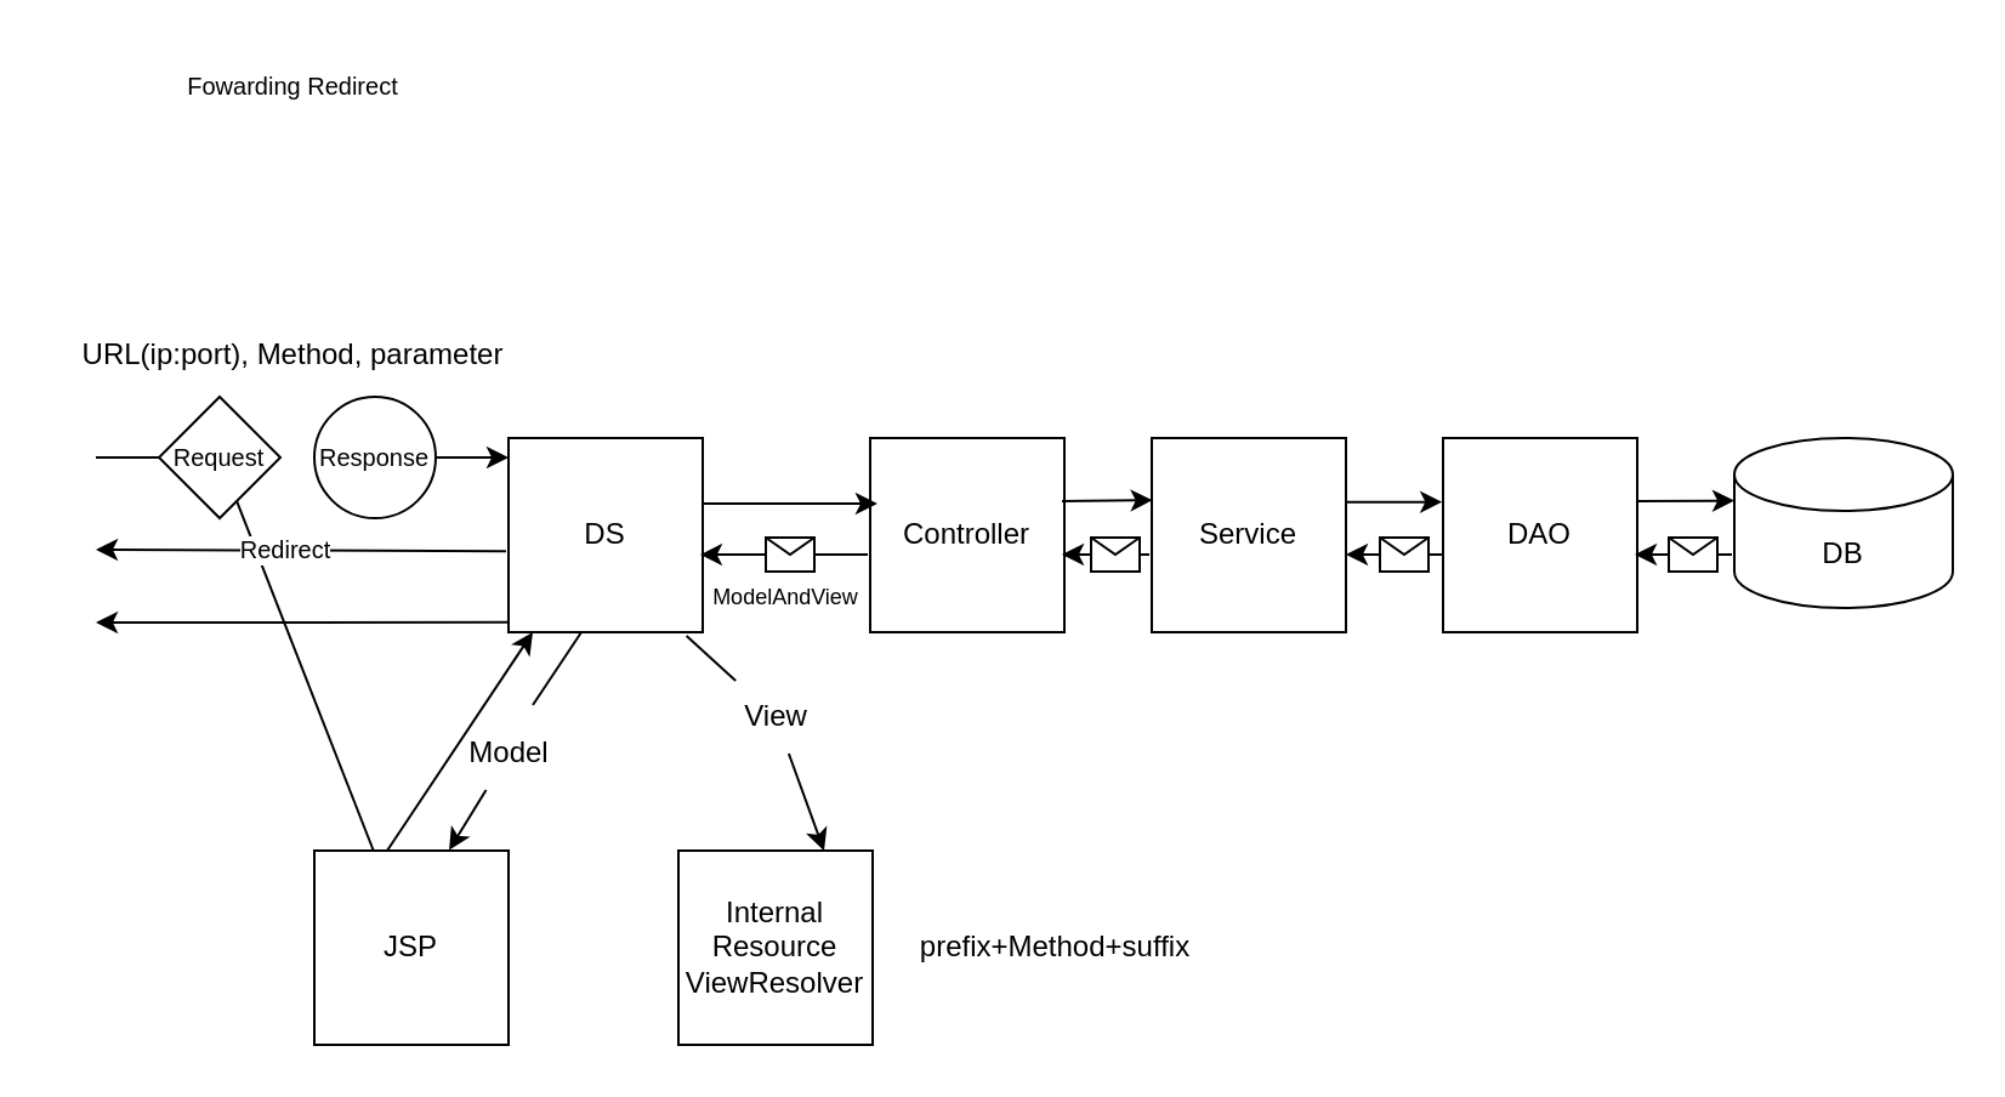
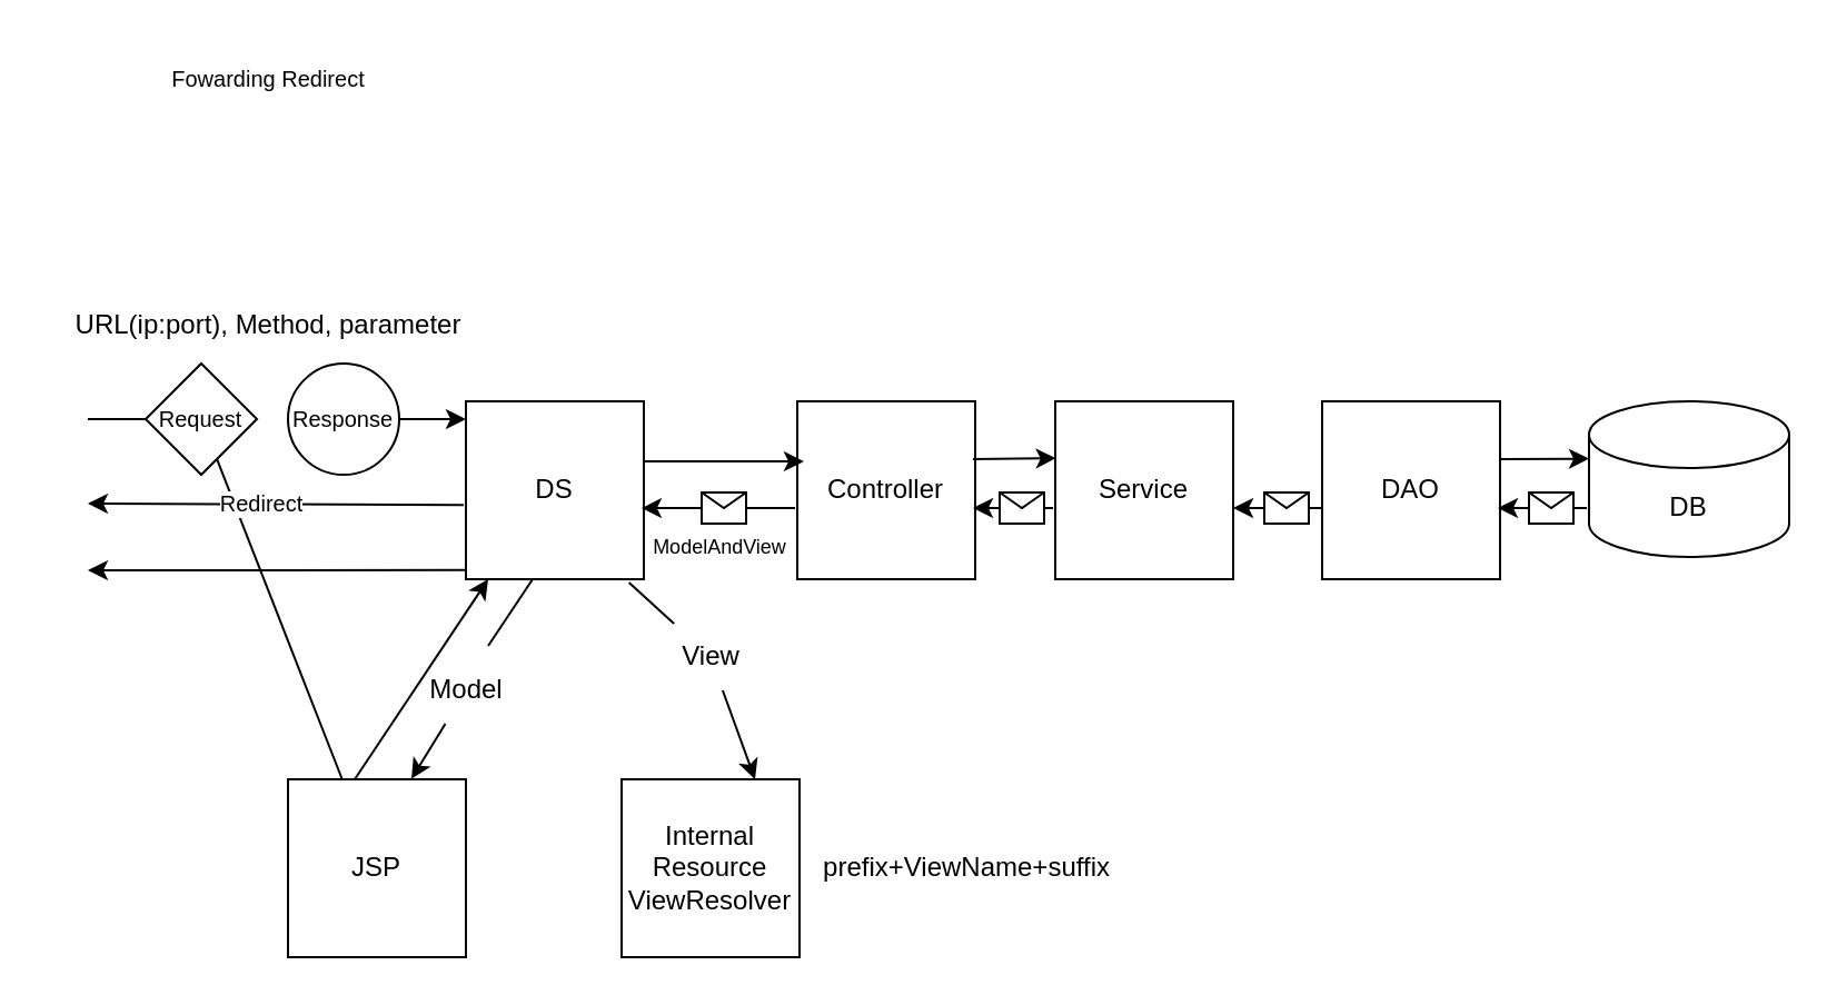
  <mxCell id="0" />
  <mxCell id="1" parent="0" />
  <mxCell id="2" value="DB" style="shape=cylinder3;whiteSpace=wrap;html=1;boundedLbl=1;backgroundOutline=1;size=15;" vertex="1" parent="1"><mxGeometry x="714" y="180" width="90" height="70" as="geometry" /></mxCell>
  <mxCell id="3" value="DAO" style="whiteSpace=wrap;html=1;aspect=fixed;" vertex="1" parent="1"><mxGeometry x="594" y="180" width="80" height="80" as="geometry" /></mxCell>
  <mxCell id="4" value="Service" style="whiteSpace=wrap;html=1;aspect=fixed;" vertex="1" parent="1"><mxGeometry x="474" y="180" width="80" height="80" as="geometry" /></mxCell>
  <mxCell id="5" value="Controller" style="whiteSpace=wrap;html=1;aspect=fixed;" vertex="1" parent="1"><mxGeometry x="358" y="180" width="80" height="80" as="geometry" /></mxCell>
  <mxCell id="6" value="JSP" style="whiteSpace=wrap;html=1;aspect=fixed;" vertex="1" parent="1"><mxGeometry x="129" y="350" width="80" height="80" as="geometry" /></mxCell>
  <mxCell id="7" value="DS" style="whiteSpace=wrap;html=1;aspect=fixed;" vertex="1" parent="1"><mxGeometry x="209" y="180" width="80" height="80" as="geometry" /></mxCell>
  <mxCell id="8" value="Internal&lt;br&gt;Resource&lt;br&gt;ViewResolver" style="whiteSpace=wrap;html=1;aspect=fixed;" vertex="1" parent="1"><mxGeometry x="279" y="350" width="80" height="80" as="geometry" /></mxCell>
  <mxCell id="9" value="" style="endArrow=classic;html=1;rounded=0;entryX=0.004;entryY=0.32;entryDx=0;entryDy=0;entryPerimeter=0;" edge="1" parent="1" target="4"><mxGeometry width="50" height="50" relative="1" as="geometry"><mxPoint x="437" y="206" as="sourcePoint" /><mxPoint x="434" y="206" as="targetPoint" /></mxGeometry></mxCell>
- <mxCell id="10" value="" style="endArrow=classic;html=1;rounded=0;entryX=-0.005;entryY=0.329;entryDx=0;entryDy=0;entryPerimeter=0;exitX=0.995;exitY=0.329;exitDx=0;exitDy=0;exitPerimeter=0;" edge="1" parent="1" source="4" target="3"><mxGeometry width="50" height="50" relative="1" as="geometry"><mxPoint x="565" y="205.8" as="sourcePoint" /><mxPoint x="585" y="205.8" as="targetPoint" /></mxGeometry></mxCell>
  <mxCell id="11" value="" style="endArrow=classic;html=1;rounded=0;" edge="1" parent="1"><mxGeometry width="50" height="50" relative="1" as="geometry"><mxPoint x="674" y="206" as="sourcePoint" /><mxPoint x="714" y="205.8" as="targetPoint" /></mxGeometry></mxCell>
  <mxCell id="12" value="" style="endArrow=classic;html=1;rounded=0;" edge="1" parent="1"><mxGeometry relative="1" as="geometry"><mxPoint x="713" y="228" as="sourcePoint" /><mxPoint x="673" y="228" as="targetPoint" /><Array as="points"><mxPoint x="713" y="228" /></Array></mxGeometry></mxCell>
  <mxCell id="13" value="" style="shape=message;html=1;outlineConnect=0;" vertex="1" parent="12"><mxGeometry width="20" height="14" relative="1" as="geometry"><mxPoint x="-6" y="-7" as="offset" /></mxGeometry></mxCell>
  <mxCell id="14" value="" style="endArrow=classic;html=1;rounded=0;" edge="1" parent="1"><mxGeometry relative="1" as="geometry"><mxPoint x="594" y="228" as="sourcePoint" /><mxPoint x="554" y="228" as="targetPoint" /><Array as="points"><mxPoint x="594" y="228" /></Array></mxGeometry></mxCell>
  <mxCell id="15" value="" style="shape=message;html=1;outlineConnect=0;" vertex="1" parent="14"><mxGeometry width="20" height="14" relative="1" as="geometry"><mxPoint x="-6" y="-7" as="offset" /></mxGeometry></mxCell>
  <mxCell id="16" value="" style="endArrow=classic;html=1;rounded=0;" edge="1" parent="1"><mxGeometry relative="1" as="geometry"><mxPoint x="473" y="228" as="sourcePoint" /><mxPoint x="437" y="228" as="targetPoint" /><Array as="points"><mxPoint x="473" y="228" /></Array></mxGeometry></mxCell>
  <mxCell id="17" value="" style="shape=message;html=1;outlineConnect=0;" vertex="1" parent="16"><mxGeometry width="20" height="14" relative="1" as="geometry"><mxPoint x="-6" y="-7" as="offset" /></mxGeometry></mxCell>
  <mxCell id="18" value="" style="endArrow=classic;html=1;rounded=0;entryX=0.037;entryY=0.338;entryDx=0;entryDy=0;entryPerimeter=0;exitX=1.004;exitY=0.338;exitDx=0;exitDy=0;exitPerimeter=0;" edge="1" parent="1" source="7" target="5"><mxGeometry width="50" height="50" relative="1" as="geometry"><mxPoint x="310" y="207" as="sourcePoint" /><mxPoint x="350.32" y="206.6" as="targetPoint" /></mxGeometry></mxCell>
  <mxCell id="19" value="" style="endArrow=classic;html=1;rounded=0;entryX=0.987;entryY=0.613;entryDx=0;entryDy=0;entryPerimeter=0;" edge="1" parent="1"><mxGeometry relative="1" as="geometry"><mxPoint x="349" y="228" as="sourcePoint" /><mxPoint x="287.96" y="228.04" as="targetPoint" /><Array as="points"><mxPoint x="357" y="228" /><mxPoint x="349" y="228" /></Array></mxGeometry></mxCell>
  <mxCell id="20" value="" style="shape=message;html=1;outlineConnect=0;" vertex="1" parent="19"><mxGeometry width="20" height="14" relative="1" as="geometry"><mxPoint x="-11" y="-7" as="offset" /></mxGeometry></mxCell>
  <mxCell id="21" value="&lt;font style=&quot;font-size: 9px;&quot;&gt;ModelAndView&lt;/font&gt;" style="text;html=1;align=center;verticalAlign=middle;resizable=0;points=[];autosize=1;strokeColor=none;fillColor=none;" vertex="1" parent="1"><mxGeometry x="278" y="230" width="90" height="30" as="geometry" /></mxCell>
  <mxCell id="22" value="" style="endArrow=classic;html=1;rounded=0;entryX=0.75;entryY=0;entryDx=0;entryDy=0;startArrow=none;" edge="1" parent="1" source="27" target="8"><mxGeometry width="50" height="50" relative="1" as="geometry"><mxPoint x="271" y="260" as="sourcePoint" /><mxPoint x="346.12" y="351.12" as="targetPoint" /></mxGeometry></mxCell>
  <mxCell id="23" value="" style="endArrow=classic;html=1;rounded=0;startArrow=none;entryX=0.694;entryY=-0.003;entryDx=0;entryDy=0;entryPerimeter=0;" edge="1" parent="1" source="25" target="6"><mxGeometry width="50" height="50" relative="1" as="geometry"><mxPoint x="239" y="260" as="sourcePoint" /><mxPoint x="179" y="350" as="targetPoint" /></mxGeometry></mxCell>
  <mxCell id="24" value="" style="endArrow=none;html=1;rounded=0;" edge="1" parent="1"><mxGeometry width="50" height="50" relative="1" as="geometry"><mxPoint x="239" y="260" as="sourcePoint" /><mxPoint x="219" y="290" as="targetPoint" /></mxGeometry></mxCell>
  <mxCell id="25" value="Model" style="text;html=1;align=center;verticalAlign=middle;resizable=0;points=[];autosize=1;strokeColor=none;fillColor=none;" vertex="1" parent="1"><mxGeometry x="179" y="295" width="60" height="30" as="geometry" /></mxCell>
  <mxCell id="26" value="" style="endArrow=none;html=1;rounded=0;exitX=0.048;exitY=1.049;exitDx=0;exitDy=0;exitPerimeter=0;" edge="1" parent="1" source="21" target="27"><mxGeometry width="50" height="50" relative="1" as="geometry"><mxPoint x="269" y="260" as="sourcePoint" /><mxPoint x="346.12" y="351.12" as="targetPoint" /></mxGeometry></mxCell>
  <mxCell id="27" value="View" style="text;html=1;align=center;verticalAlign=middle;resizable=0;points=[];autosize=1;strokeColor=none;fillColor=none;" vertex="1" parent="1"><mxGeometry x="294" y="280" width="50" height="30" as="geometry" /></mxCell>
  <mxCell id="28" value="" style="endArrow=classic;html=1;rounded=0;exitX=0.25;exitY=0;exitDx=0;exitDy=0;" edge="1" parent="1"><mxGeometry width="50" height="50" relative="1" as="geometry"><mxPoint x="159" y="350" as="sourcePoint" /><mxPoint x="219" y="260" as="targetPoint" /></mxGeometry></mxCell>
- <mxCell id="29" value="prefix+Method+suffix" style="text;html=1;align=center;verticalAlign=middle;resizable=0;points=[];autosize=1;strokeColor=none;fillColor=none;" vertex="1" parent="1"><mxGeometry x="359" y="375" width="150" height="30" as="geometry" /></mxCell>
+ <mxCell id="29" value="prefix+ViewName+suffix" style="text;html=1;align=center;verticalAlign=middle;resizable=0;points=[];autosize=1;strokeColor=none;fillColor=none;" vertex="1" parent="1"><mxGeometry x="359" y="375" width="150" height="30" as="geometry" /></mxCell>
  <mxCell id="30" value="" style="endArrow=classic;html=1;rounded=0;startArrow=none;" edge="1" parent="1" source="35"><mxGeometry width="50" height="50" relative="1" as="geometry"><mxPoint x="19" y="193" as="sourcePoint" /><mxPoint x="209" y="188" as="targetPoint" /></mxGeometry></mxCell>
  <mxCell id="31" value="URL(ip:port), Method, parameter" style="text;html=1;align=center;verticalAlign=middle;resizable=0;points=[];autosize=1;strokeColor=none;fillColor=none;" vertex="1" parent="1"><mxGeometry x="20" y="131" width="200" height="30" as="geometry" /></mxCell>
  <mxCell id="32" value="" style="endArrow=none;html=1;rounded=0;entryX=0;entryY=0.5;entryDx=0;entryDy=0;" edge="1" parent="1" target="33"><mxGeometry width="50" height="50" relative="1" as="geometry"><mxPoint x="39" y="188" as="sourcePoint" /><mxPoint x="209" y="193" as="targetPoint" /></mxGeometry></mxCell>
  <mxCell id="33" value="&lt;font style=&quot;font-size: 10px;&quot;&gt;Request&lt;/font&gt;" style="rhombus;whiteSpace=wrap;html=1;aspect=fixed;" vertex="1" parent="1"><mxGeometry x="65" y="163" width="50" height="50" as="geometry" /></mxCell>
  <mxCell id="34" value="" style="endArrow=none;html=1;rounded=0;startArrow=none;" edge="1" parent="1" source="33" target="6"><mxGeometry width="50" height="50" relative="1" as="geometry"><mxPoint x="88.986" y="188.833" as="sourcePoint" /><mxPoint x="209" y="193" as="targetPoint" /></mxGeometry></mxCell>
  <mxCell id="35" value="&lt;font style=&quot;font-size: 10px;&quot;&gt;Response&lt;/font&gt;" style="ellipse;whiteSpace=wrap;html=1;aspect=fixed;" vertex="1" parent="1"><mxGeometry x="129" y="163" width="50" height="50" as="geometry" /></mxCell>
  <mxCell id="36" value="" style="endArrow=classic;html=1;rounded=0;startArrow=none;exitX=-0.013;exitY=0.82;exitDx=0;exitDy=0;exitPerimeter=0;" edge="1" parent="1"><mxGeometry width="50" height="50" relative="1" as="geometry"><mxPoint x="207.96" y="226.6" as="sourcePoint" /><mxPoint x="39" y="226" as="targetPoint" /></mxGeometry></mxCell>
  <mxCell id="37" value="Redirect" style="edgeLabel;html=1;align=center;verticalAlign=middle;resizable=0;points=[];fontSize=10;" vertex="1" connectable="0" parent="36"><mxGeometry x="0.176" y="1" relative="1" as="geometry"><mxPoint x="8" y="-2" as="offset" /></mxGeometry></mxCell>
  <mxCell id="38" value="" style="endArrow=classic;html=1;rounded=0;startArrow=none;exitX=-0.013;exitY=0.82;exitDx=0;exitDy=0;exitPerimeter=0;" edge="1" parent="1"><mxGeometry width="50" height="50" relative="1" as="geometry"><mxPoint x="209" y="255.91" as="sourcePoint" /><mxPoint x="39" y="256" as="targetPoint" /></mxGeometry></mxCell>
  <mxCell id="39" value="Fowarding Redirect" style="text;html=1;align=center;verticalAlign=middle;resizable=0;points=[];autosize=1;strokeColor=none;fillColor=none;fontSize=10;" vertex="1" parent="1"><mxGeometry x="65" y="20" width="110" height="30" as="geometry" /></mxCell>
